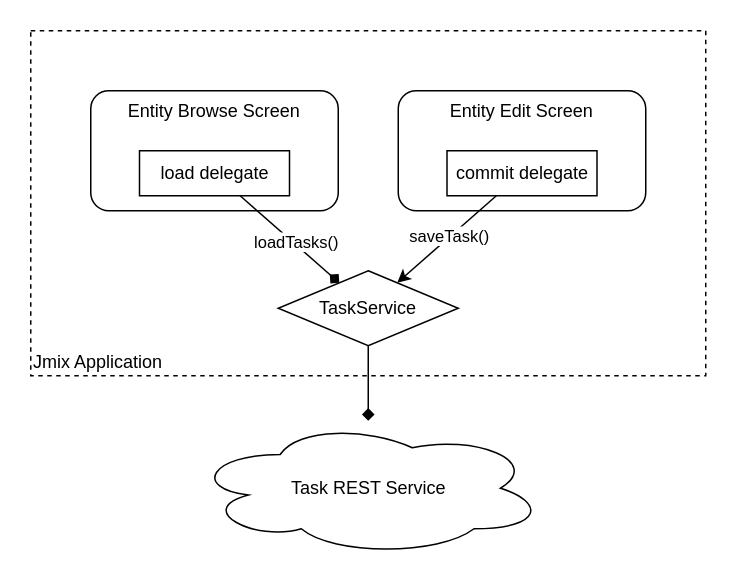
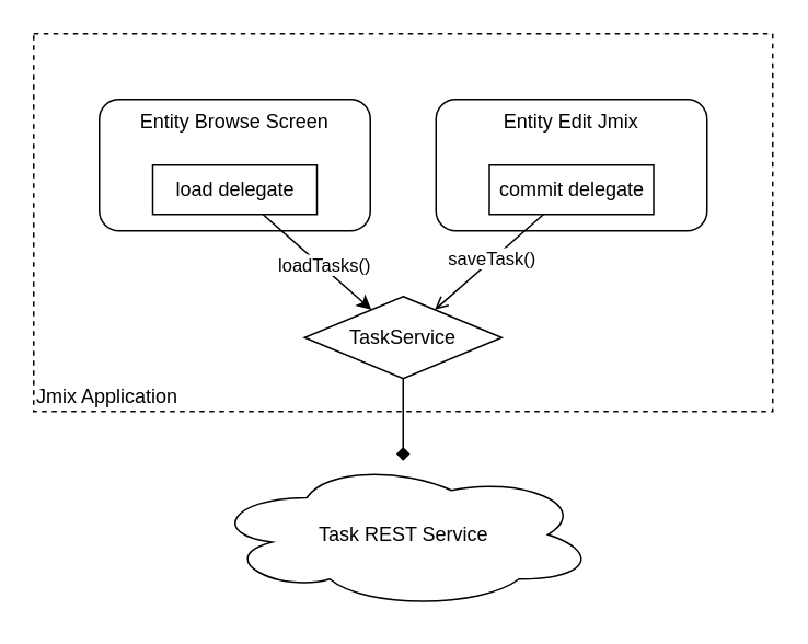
  <mxCell id="0" />
  <mxCell id="1" parent="0" />
  <mxCell id="2" value="Jmix Application" style="rounded=0;whiteSpace=wrap;html=1;dashed=1;align=left;verticalAlign=bottom;" vertex="1" parent="1"><mxGeometry x="20" y="20" width="450" height="230" as="geometry" /></mxCell>
  <mxCell id="3" value="Entity Browse Screen" style="rounded=1;whiteSpace=wrap;html=1;verticalAlign=top;" vertex="1" parent="1"><mxGeometry x="60" y="60" width="165" height="80" as="geometry" /></mxCell>
- <mxCell id="4" value="Entity Edit Screen" style="rounded=1;whiteSpace=wrap;html=1;verticalAlign=top;" vertex="1" parent="1"><mxGeometry x="265" y="60" width="165" height="80" as="geometry" /></mxCell>
+ <mxCell id="4" value="Entity Edit Jmix" style="rounded=1;whiteSpace=wrap;html=1;verticalAlign=top;" vertex="1" parent="1"><mxGeometry x="265" y="60" width="165" height="80" as="geometry" /></mxCell>
  <mxCell id="5" value="TaskService" style="rhombus;whiteSpace=wrap;html=1;" vertex="1" parent="1"><mxGeometry x="185" y="180" width="120" height="50" as="geometry" /></mxCell>
  <mxCell id="6" value="Task REST Service" style="ellipse;shape=cloud;whiteSpace=wrap;html=1;" vertex="1" parent="1"><mxGeometry x="127.5" y="280" width="235" height="90" as="geometry" /></mxCell>
  <mxCell id="7" value="" style="endArrow=diamond;html=1;rounded=0;" edge="1" parent="1" source="5" target="6"><mxGeometry width="50" height="50" relative="1" as="geometry"><mxPoint x="375" y="270" as="sourcePoint" /><mxPoint x="425" y="220" as="targetPoint" /></mxGeometry></mxCell>
  <mxCell id="8" value="load delegate" style="rounded=0;whiteSpace=wrap;html=1;" vertex="1" parent="1"><mxGeometry x="92.5" y="100" width="100" height="30" as="geometry" /></mxCell>
  <mxCell id="9" value="commit delegate" style="rounded=0;whiteSpace=wrap;html=1;" vertex="1" parent="1"><mxGeometry x="297.5" y="100" width="100" height="30" as="geometry" /></mxCell>
- <mxCell id="10" value="" style="endArrow=diamond;html=1;rounded=0;" edge="1" parent="1" source="8" target="5"><mxGeometry width="50" height="50" relative="1" as="geometry"><mxPoint x="275" y="410" as="sourcePoint" /><mxPoint x="325" y="360" as="targetPoint" /></mxGeometry></mxCell>
+ <mxCell id="10" value="" style="endArrow=classic;html=1;rounded=0;" edge="1" parent="1" source="8" target="5"><mxGeometry width="50" height="50" relative="1" as="geometry"><mxPoint x="275" y="410" as="sourcePoint" /><mxPoint x="325" y="360" as="targetPoint" /></mxGeometry></mxCell>
  <mxCell id="11" value="loadTasks()" style="edgeLabel;html=1;align=center;verticalAlign=middle;resizable=0;points=[];" vertex="1" connectable="0" parent="10"><mxGeometry x="0.085" y="2" relative="1" as="geometry"><mxPoint as="offset" /></mxGeometry></mxCell>
- <mxCell id="12" value="" style="endArrow=classic;html=1;rounded=0;" edge="1" parent="1" source="9" target="5"><mxGeometry width="50" height="50" relative="1" as="geometry"><mxPoint x="505" y="210" as="sourcePoint" /><mxPoint x="555" y="160" as="targetPoint" /></mxGeometry></mxCell>
+ <mxCell id="12" value="" style="endArrow=open;html=1;rounded=0;" edge="1" parent="1" source="9" target="5"><mxGeometry width="50" height="50" relative="1" as="geometry"><mxPoint x="505" y="210" as="sourcePoint" /><mxPoint x="555" y="160" as="targetPoint" /></mxGeometry></mxCell>
  <mxCell id="13" value="saveTask()" style="edgeLabel;html=1;align=center;verticalAlign=middle;resizable=0;points=[];" vertex="1" connectable="0" parent="12"><mxGeometry x="-0.05" y="-1" relative="1" as="geometry"><mxPoint as="offset" /></mxGeometry></mxCell>
